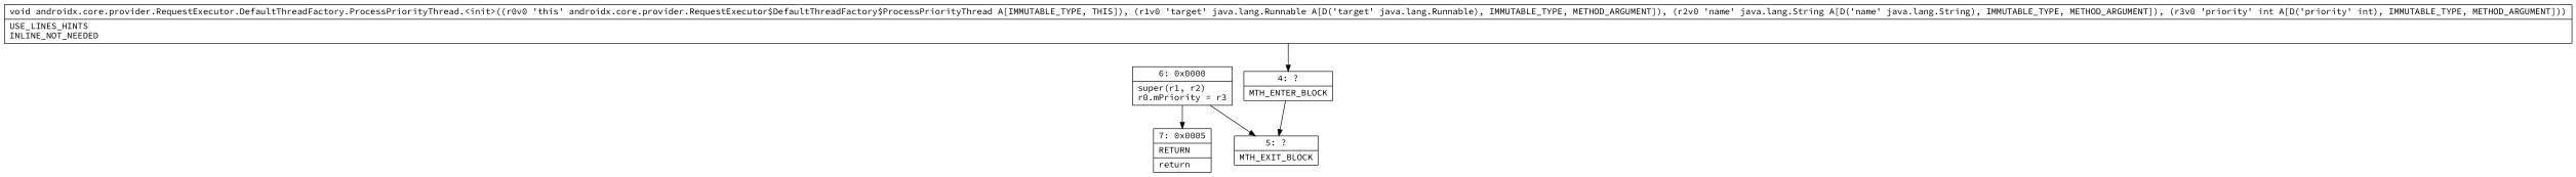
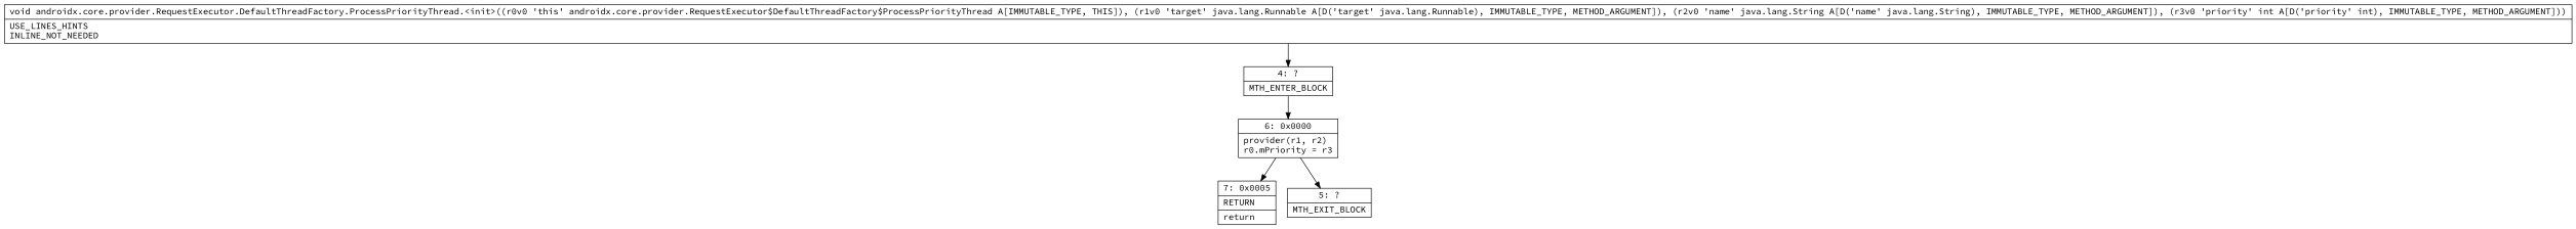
  digraph {
    fontname="Source Code Pro"
    node [fontname="Source Code Pro" shape=record]
    edge [fontname="Source Code Pro"]
    n1 [label="{4\:\ ?|MTH_ENTER_BLOCK\l}"]
-   n2 [label="{6\:\ 0x0000|super(r1, r2)\lr0.mPriority = r3\l}"]
+   n2 [label="{6\:\ 0x0000|provider(r1, r2)\lr0.mPriority = r3\l}"]
    n3 [label="{7\:\ 0x0005|RETURN\l|return\l}"]
    n4 [label="{5\:\ ?|MTH_EXIT_BLOCK\l}"]
    n5 [label="{void androidx.core.provider.RequestExecutor.DefaultThreadFactory.ProcessPriorityThread.\<init\>((r0v0 'this' androidx.core.provider.RequestExecutor$DefaultThreadFactory$ProcessPriorityThread A[IMMUTABLE_TYPE, THIS]), (r1v0 'target' java.lang.Runnable A[D('target' java.lang.Runnable), IMMUTABLE_TYPE, METHOD_ARGUMENT]), (r2v0 'name' java.lang.String A[D('name' java.lang.String), IMMUTABLE_TYPE, METHOD_ARGUMENT]), (r3v0 'priority' int A[D('priority' int), IMMUTABLE_TYPE, METHOD_ARGUMENT]))  | USE_LINES_HINTS\lINLINE_NOT_NEEDED\l}"]
-   n1 -> n4
+   n1 -> n2
    n2 -> n3
    n2 -> n4
    n5 -> n1
  }
